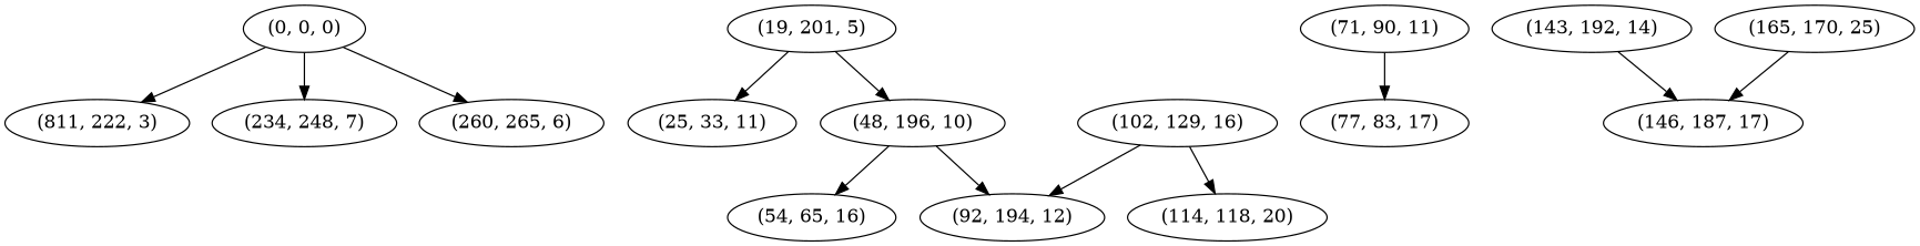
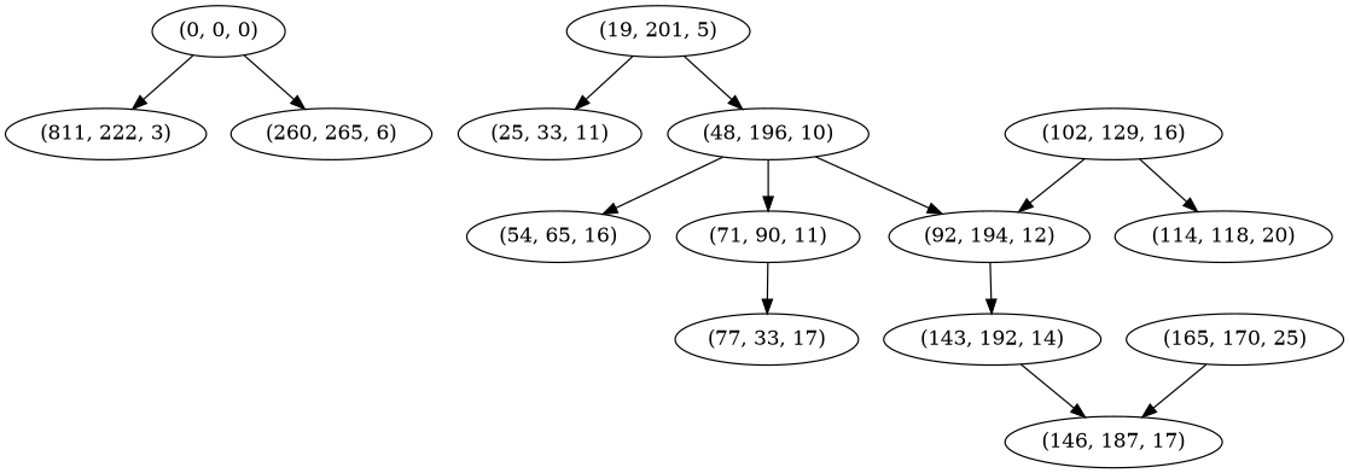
  digraph {
    n1 [label="(811, 222, 3)"]
    "(0, 0, 0)"
-   "(234, 248, 7)"
    "(260, 265, 6)"
    "(19, 201, 5)"
    "(25, 33, 11)"
    "(48, 196, 10)"
    "(54, 65, 16)"
    "(71, 90, 11)"
    "(92, 194, 12)"
-   "(77, 83, 17)"
+   "(77, 83, 17)" [label="(77, 33, 17)"]
    "(143, 192, 14)"
    "(102, 129, 16)"
    "(114, 118, 20)"
    "(146, 187, 17)"
    "(165, 170, 25)"
    "(0, 0, 0)" -> n1
-   "(0, 0, 0)" -> "(234, 248, 7)"
    "(0, 0, 0)" -> "(260, 265, 6)"
    "(19, 201, 5)" -> "(25, 33, 11)"
    "(19, 201, 5)" -> "(48, 196, 10)"
    "(48, 196, 10)" -> "(54, 65, 16)"
+   "(48, 196, 10)" -> "(71, 90, 11)"
    "(48, 196, 10)" -> "(92, 194, 12)"
    "(71, 90, 11)" -> "(77, 83, 17)"
+   "(92, 194, 12)" -> "(143, 192, 14)"
    "(143, 192, 14)" -> "(146, 187, 17)"
    "(102, 129, 16)" -> "(92, 194, 12)"
    "(102, 129, 16)" -> "(114, 118, 20)"
    "(165, 170, 25)" -> "(146, 187, 17)"
  }
